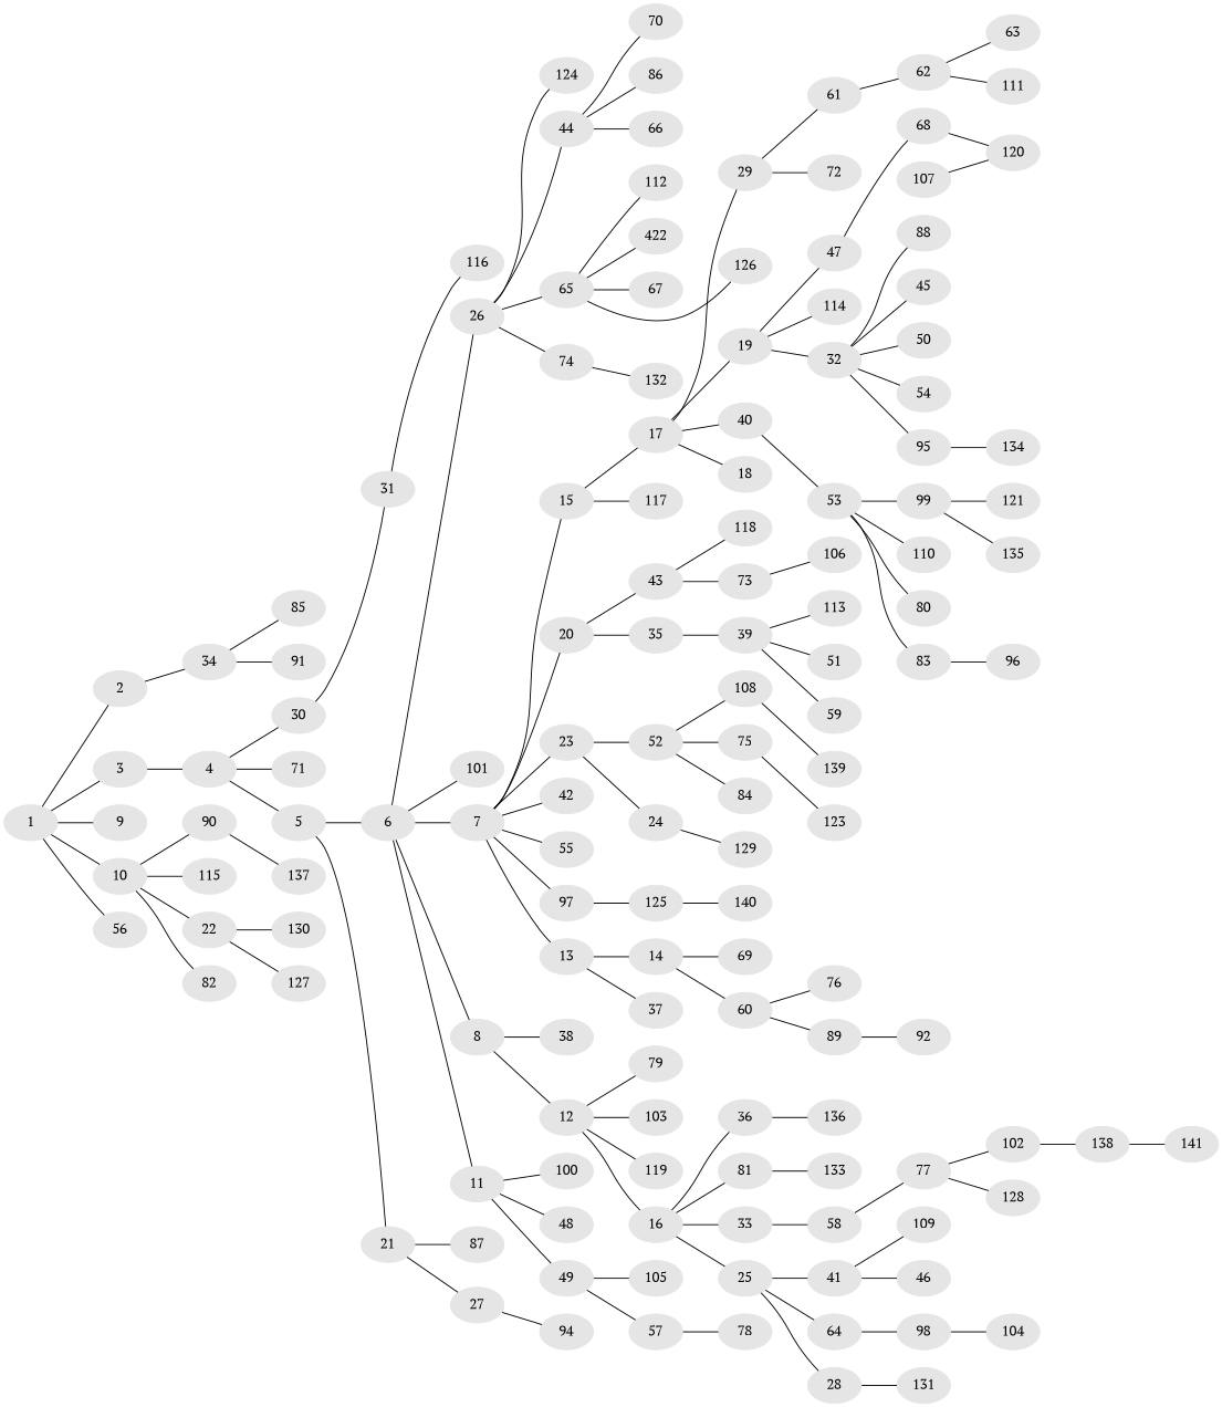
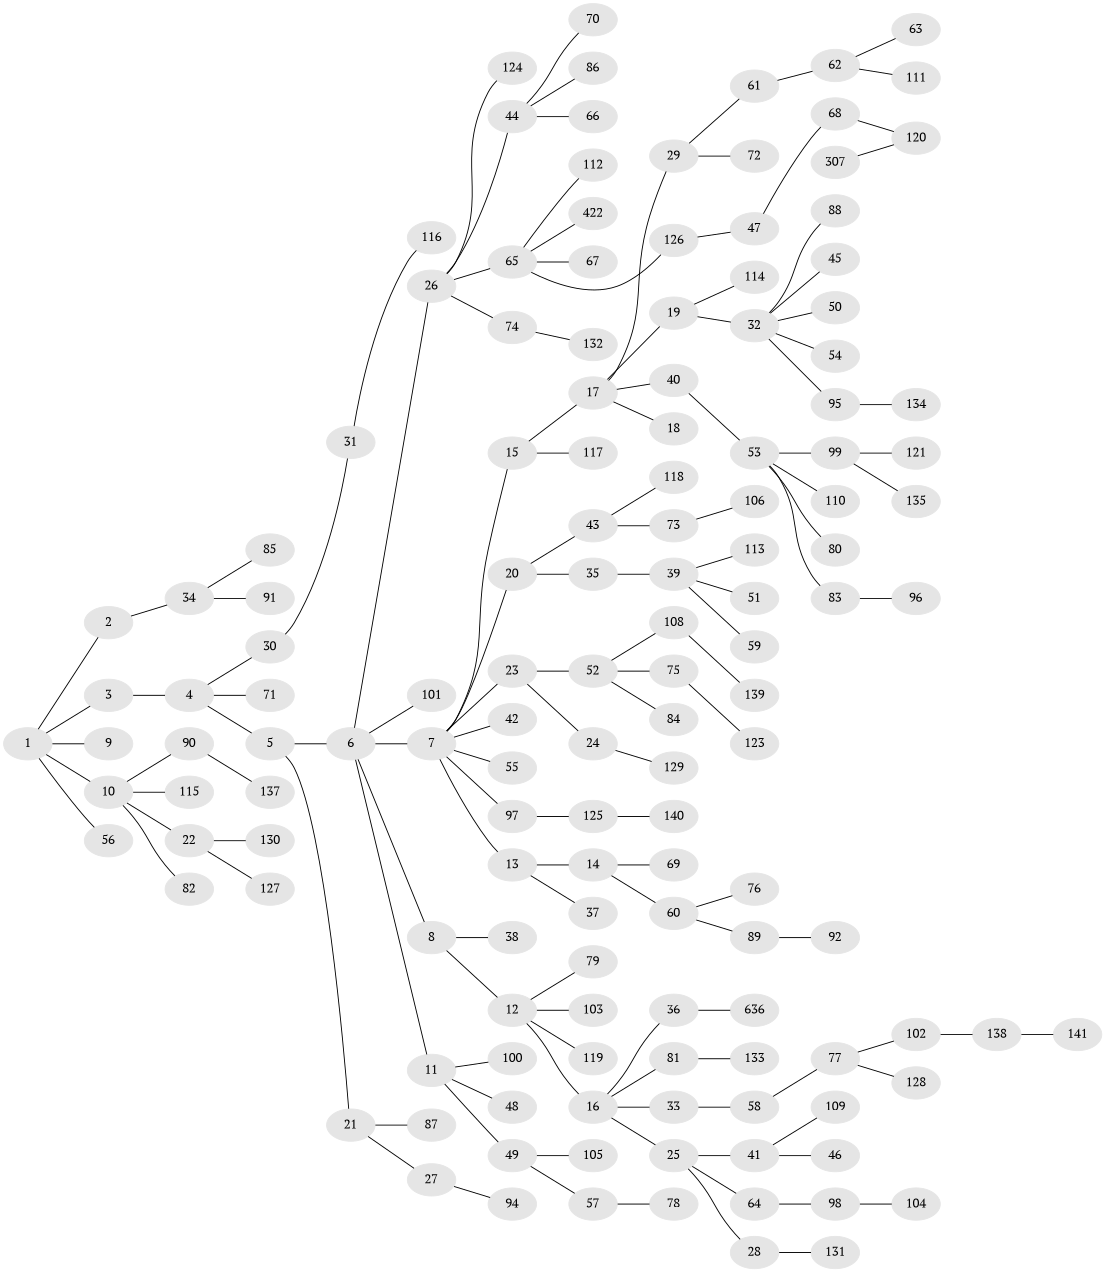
  graph {
    fontname="PT Serif"
    rankdir=LR
    node [color=gray90 fontname="PT Serif" style=filled]
    edge [fontname="PT Serif"]
    1
    2
    3
    9
    10
    56
    34
    4
    22
    82
    90
    115
    85
    91
    5
    30
    71
    6
    21
    31
    7
    8
    11
    26
    101
    27
    87
    13
    15
    20
    23
    42
    55
    97
    12
    38
    48
    49
    100
    44
    65
    74
    124
    14
    37
    17
    117
    35
    43
    24
    52
    125
    16
    79
    103
    119
    127
    130
    137
    57
    105
    25
    33
    36
    81
    60
    69
    76
    89
    18
    19
    29
    40
    28
    41
    64
    58
-   136
+   136 [label=636]
    133
    32
    47
    114
    61
    72
    53
    45
    50
    54
    88
    95
    68
    39
    73
    118
    94
    129
    75
    84
    108
    131
    46
    109
    98
    66
    70
    86
    67
    112
    n109 [label=422]
    126
    132
    62
    116
    134
    77
    51
    59
    113
    80
    83
    99
    110
    106
    120
    78
    123
    139
    96
    121
    135
    102
    128
    92
    63
    111
    104
-   107
+   107 [label=307]
    138
    140
    141
    1 -- 2
    1 -- 3
    1 -- 9
    1 -- 10
    1 -- 56
    2 -- 34
    3 -- 4
    10 -- 22
    10 -- 82
    10 -- 90
    10 -- 115
    34 -- 85
    34 -- 91
    4 -- 5
    4 -- 30
    4 -- 71
    22 -- 127
    22 -- 130
    90 -- 137
    5 -- 6
    5 -- 21
    30 -- 31
    6 -- 7
    6 -- 8
    6 -- 11
    6 -- 26
    6 -- 101
    21 -- 27
    21 -- 87
    31 -- 116
    7 -- 13
    7 -- 15
    7 -- 20
    7 -- 23
    7 -- 42
    7 -- 55
    7 -- 97
    8 -- 12
    8 -- 38
    11 -- 48
    11 -- 49
    11 -- 100
    26 -- 44
    26 -- 65
    26 -- 74
    26 -- 124
    27 -- 94
    13 -- 14
    13 -- 37
    15 -- 17
    15 -- 117
    20 -- 35
    20 -- 43
    23 -- 24
    23 -- 52
    97 -- 125
    12 -- 16
    12 -- 79
    12 -- 103
    12 -- 119
    49 -- 57
    49 -- 105
    44 -- 66
    44 -- 70
    44 -- 86
    65 -- 67
    65 -- 112
    65 -- n109
    65 -- 126
    74 -- 132
    14 -- 60
    14 -- 69
    17 -- 18
    17 -- 19
    17 -- 29
    17 -- 40
    35 -- 39
    43 -- 73
    43 -- 118
    24 -- 129
    52 -- 75
    52 -- 84
    52 -- 108
    125 -- 140
    16 -- 25
    16 -- 33
    16 -- 36
    16 -- 81
    57 -- 78
    25 -- 28
    25 -- 41
    25 -- 64
    33 -- 58
    36 -- 136
    81 -- 133
    60 -- 76
    60 -- 89
    89 -- 92
    19 -- 32
-   19 -- 47
+   126 -- 47
    19 -- 114
    29 -- 61
    29 -- 72
    40 -- 53
    28 -- 131
    41 -- 46
    41 -- 109
    64 -- 98
    58 -- 77
    32 -- 45
    32 -- 50
    32 -- 54
    32 -- 88
    32 -- 95
    47 -- 68
    61 -- 62
    53 -- 80
    53 -- 83
    53 -- 99
    53 -- 110
    95 -- 134
    68 -- 120
    39 -- 51
    39 -- 59
    39 -- 113
    73 -- 106
    75 -- 123
    108 -- 139
    98 -- 104
    62 -- 63
    62 -- 111
    77 -- 102
    77 -- 128
    83 -- 96
    99 -- 121
    99 -- 135
    102 -- 138
    107 -- 120
    138 -- 141
  }
